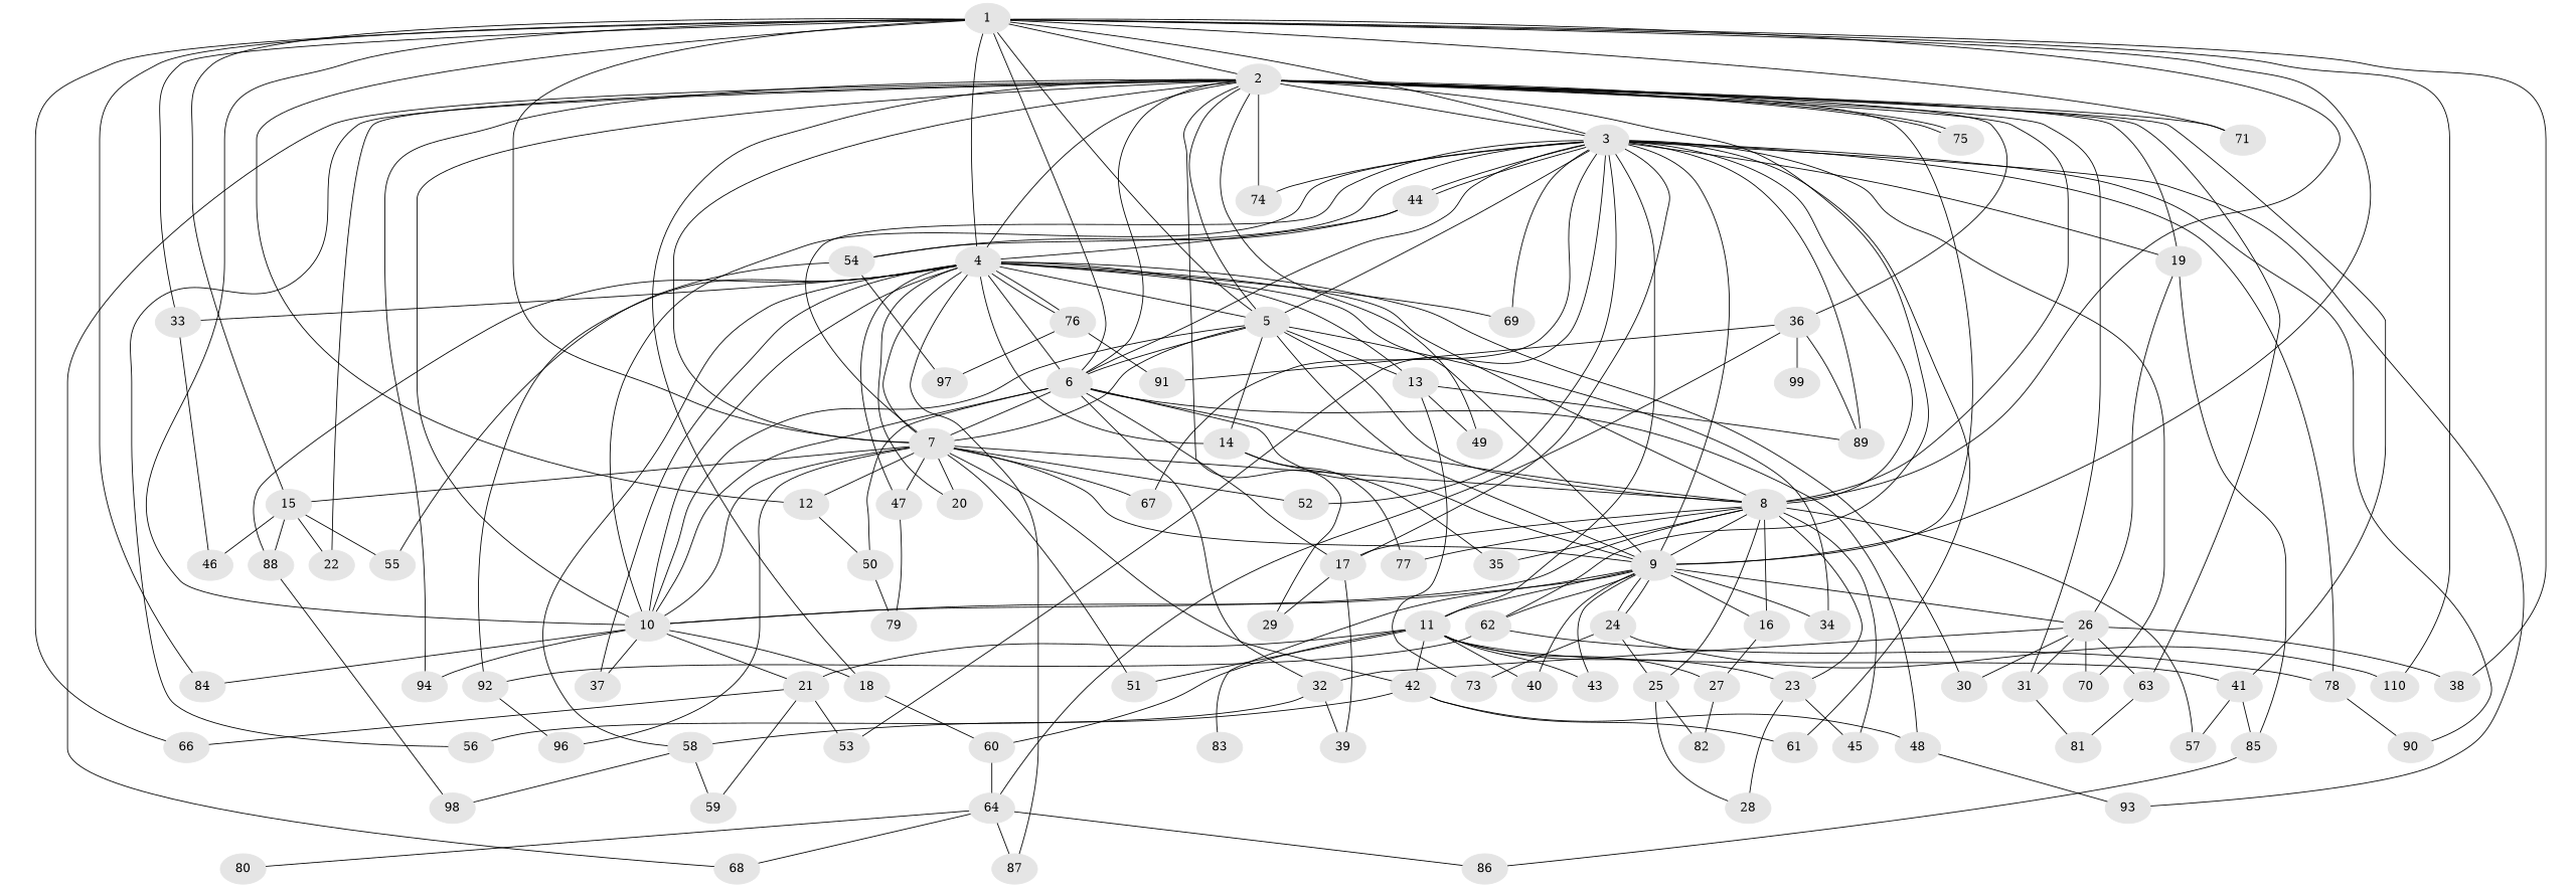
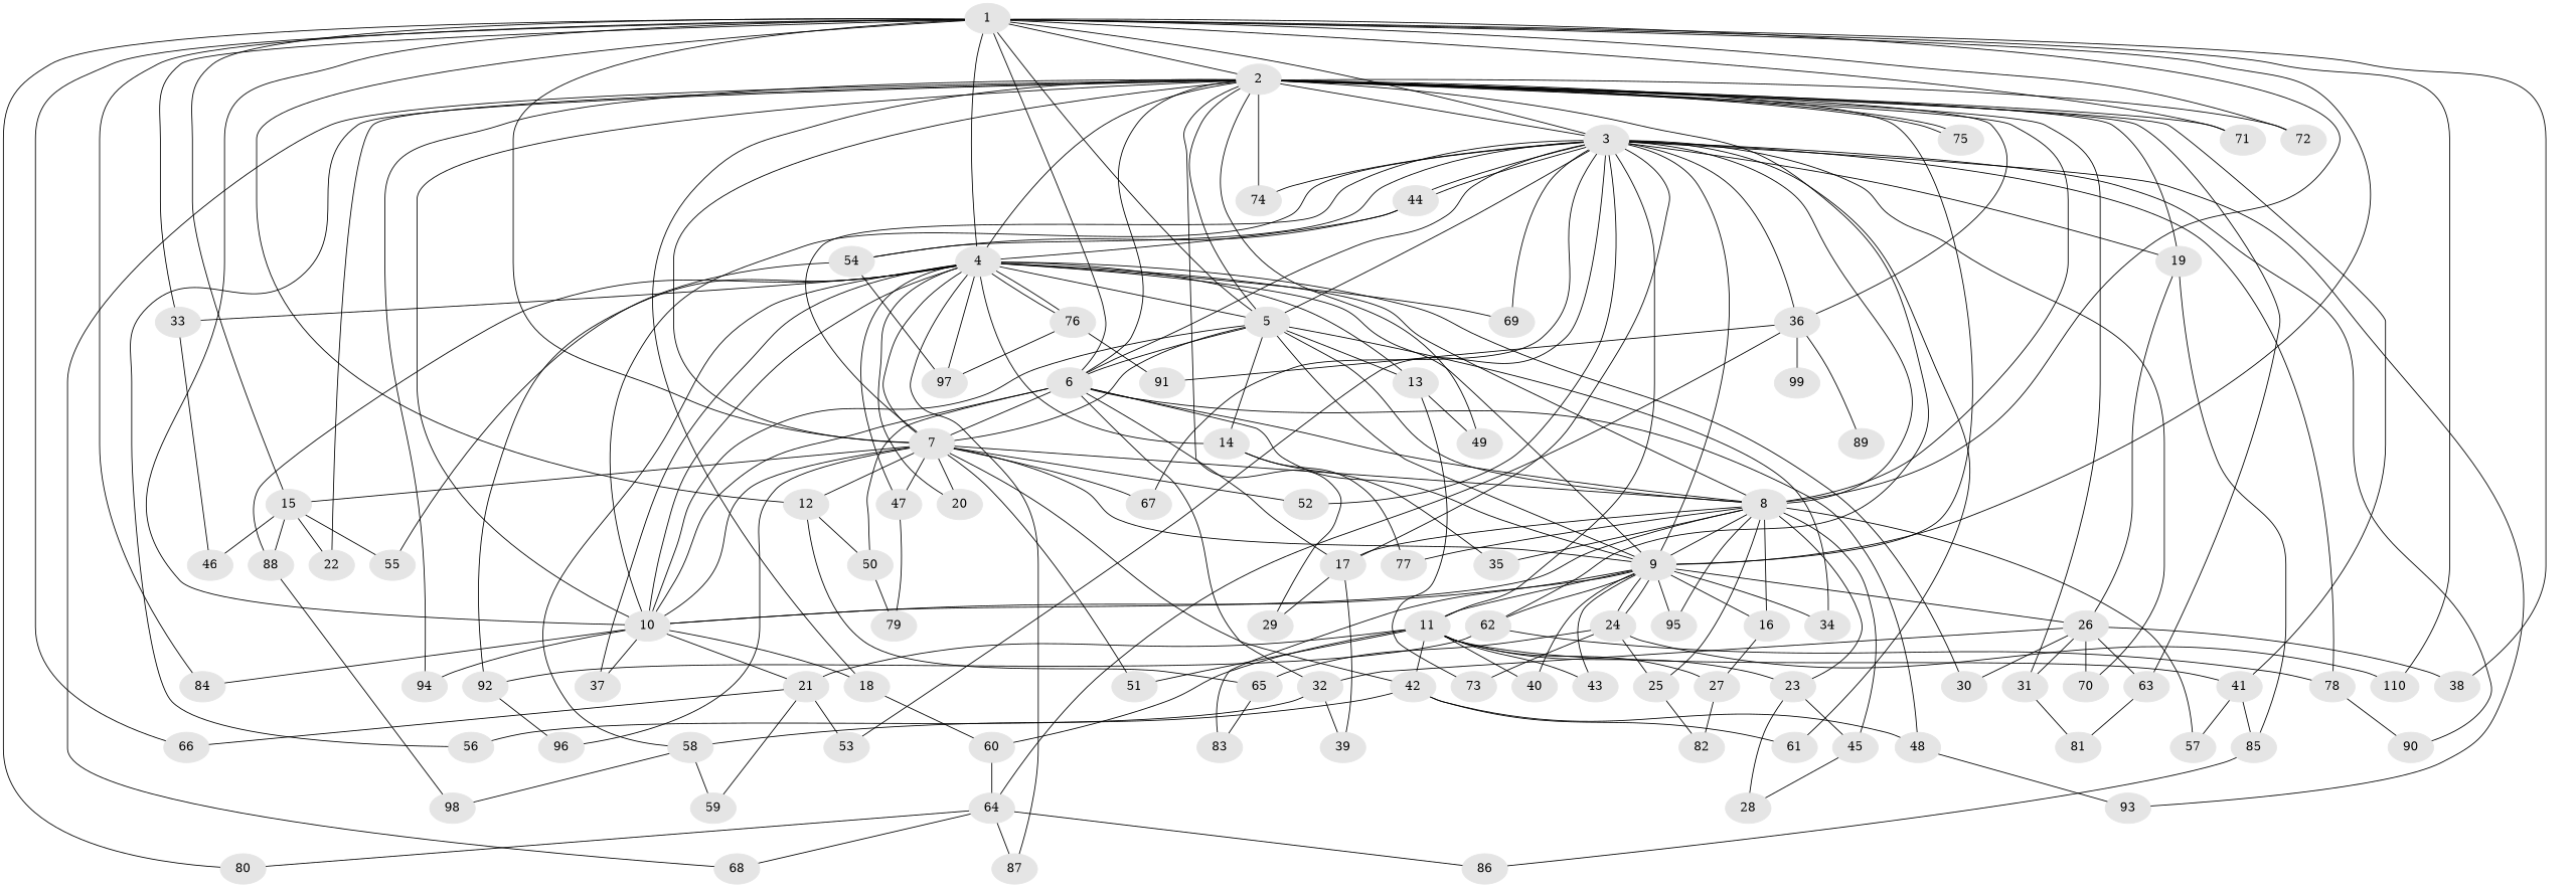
  graph {
    node [color=gray90 style=filled]
    1
    2
    3
    4
    5
    6
    7
    8
    9
    10
    12
    15
    33
    38
    66
    71
+   72
    80
    84
    n20 [label=110]
    18
    19
    22
    29
    31
    36
    41
    49
    56
    62
    63
    68
    74
    75
    94
    54
    11
    17
    44
    52
    53
    61
    67
    69
    70
    78
    90
    93
    13
    14
    20
    30
    37
    47
    58
    76
    87
    88
    92
    34
    32
    48
    50
    42
    51
    96
    16
    23
    25
    35
    45
    57
    77
+   95
    24
    26
    40
    43
    83
    21
+   65
    46
    55
    97
    60
    85
    81
    91
    99
    89
    64
    27
    39
    73
    79
    59
    98
    28
    82
    86
    1 -- 2
    1 -- 3
    1 -- 4
    1 -- 5
    1 -- 6
    1 -- 7
    1 -- 8
    1 -- 9
    1 -- 10
    1 -- 12
    1 -- 15
    1 -- 33
    1 -- 38
    1 -- 66
    1 -- 71
+   1 -- 72
+   1 -- 80
    1 -- 84
    1 -- n20
    2 -- 3
    2 -- 4
    2 -- 5
    2 -- 6
    2 -- 7
    2 -- 8
    2 -- 9
    2 -- 10
    2 -- 71
+   2 -- 72
    2 -- 18
    2 -- 19
    2 -- 22
    2 -- 29
    2 -- 31
    2 -- 36
    2 -- 41
    2 -- 49
    2 -- 56
    2 -- 62
    2 -- 63
    2 -- 68
    2 -- 74
    2 -- 75
    2 -- 75
    2 -- 94
    3 -- 5
    3 -- 6
    3 -- 7
    3 -- 8
    3 -- 9
    3 -- 10
    3 -- 19
-   3 -- 89
+   3 -- 36
    3 -- 74
    3 -- 54
    3 -- 11
    3 -- 17
    3 -- 44
    3 -- 44
    3 -- 52
    3 -- 53
    3 -- 61
    3 -- 67
    3 -- 69
    3 -- 70
    3 -- 78
    3 -- 90
    3 -- 93
    4 -- 5
-   4 -- 6
+   4 -- 97
    4 -- 7
    4 -- 8
    4 -- 9
    4 -- 10
    4 -- 33
    4 -- 69
    4 -- 13
    4 -- 14
    4 -- 20
    4 -- 30
    4 -- 37
    4 -- 47
    4 -- 58
    4 -- 76
    4 -- 76
    4 -- 87
    4 -- 88
    4 -- 92
    5 -- 6
    5 -- 7
    5 -- 8
    5 -- 9
    5 -- 10
    5 -- 13
    5 -- 14
    5 -- 34
    6 -- 7
    6 -- 8
    6 -- 9
    6 -- 10
    6 -- 17
    6 -- 32
    6 -- 48
    6 -- 50
    7 -- 8
    7 -- 9
    7 -- 10
    7 -- 12
    7 -- 15
    7 -- 52
    7 -- 67
    7 -- 20
    7 -- 47
    7 -- 42
    7 -- 51
    7 -- 96
    8 -- 9
    8 -- 10
    8 -- 17
    8 -- 16
    8 -- 23
    8 -- 25
    8 -- 35
    8 -- 45
    8 -- 57
    8 -- 77
+   8 -- 95
    9 -- 10
    9 -- 62
    9 -- 11
    9 -- 34
    9 -- 16
+   9 -- 95
    9 -- 24
    9 -- 24
    9 -- 26
    9 -- 40
    9 -- 43
    9 -- 83
    10 -- 84
    10 -- 18
    10 -- 94
    10 -- 37
    10 -- 21
    12 -- 50
+   12 -- 65
    15 -- 22
    15 -- 88
    15 -- 46
    15 -- 55
    33 -- 46
    18 -- 60
    19 -- 26
    19 -- 85
    31 -- 81
    36 -- 91
    36 -- 99
    36 -- 89
    36 -- 64
    41 -- 57
    41 -- 85
    62 -- 78
    62 -- 92
    63 -- 81
    54 -- 55
    54 -- 97
    11 -- 41
    11 -- 42
    11 -- 51
    11 -- 23
    11 -- 40
    11 -- 43
    11 -- 21
    11 -- 60
    11 -- 27
    17 -- 29
    17 -- 39
    44 -- 4
    44 -- 54
    78 -- 90
    13 -- 49
-   13 -- 89
    13 -- 73
    14 -- 35
    14 -- 77
    47 -- 79
    58 -- 59
    58 -- 98
    76 -- 97
    76 -- 91
    88 -- 98
    92 -- 96
    32 -- 56
    32 -- 39
    48 -- 93
    50 -- 79
    42 -- 61
    42 -- 58
    42 -- 48
    16 -- 27
    23 -- 45
    23 -- 28
-   25 -- 28
+   45 -- 28
    25 -- 82
    24 -- n20
    24 -- 25
+   24 -- 65
    24 -- 73
    26 -- 38
    26 -- 31
    26 -- 63
    26 -- 70
    26 -- 30
    26 -- 32
    21 -- 66
    21 -- 53
    21 -- 59
+   65 -- 83
    60 -- 64
    85 -- 86
    64 -- 80
    64 -- 68
    64 -- 87
    64 -- 86
    27 -- 82
  }
